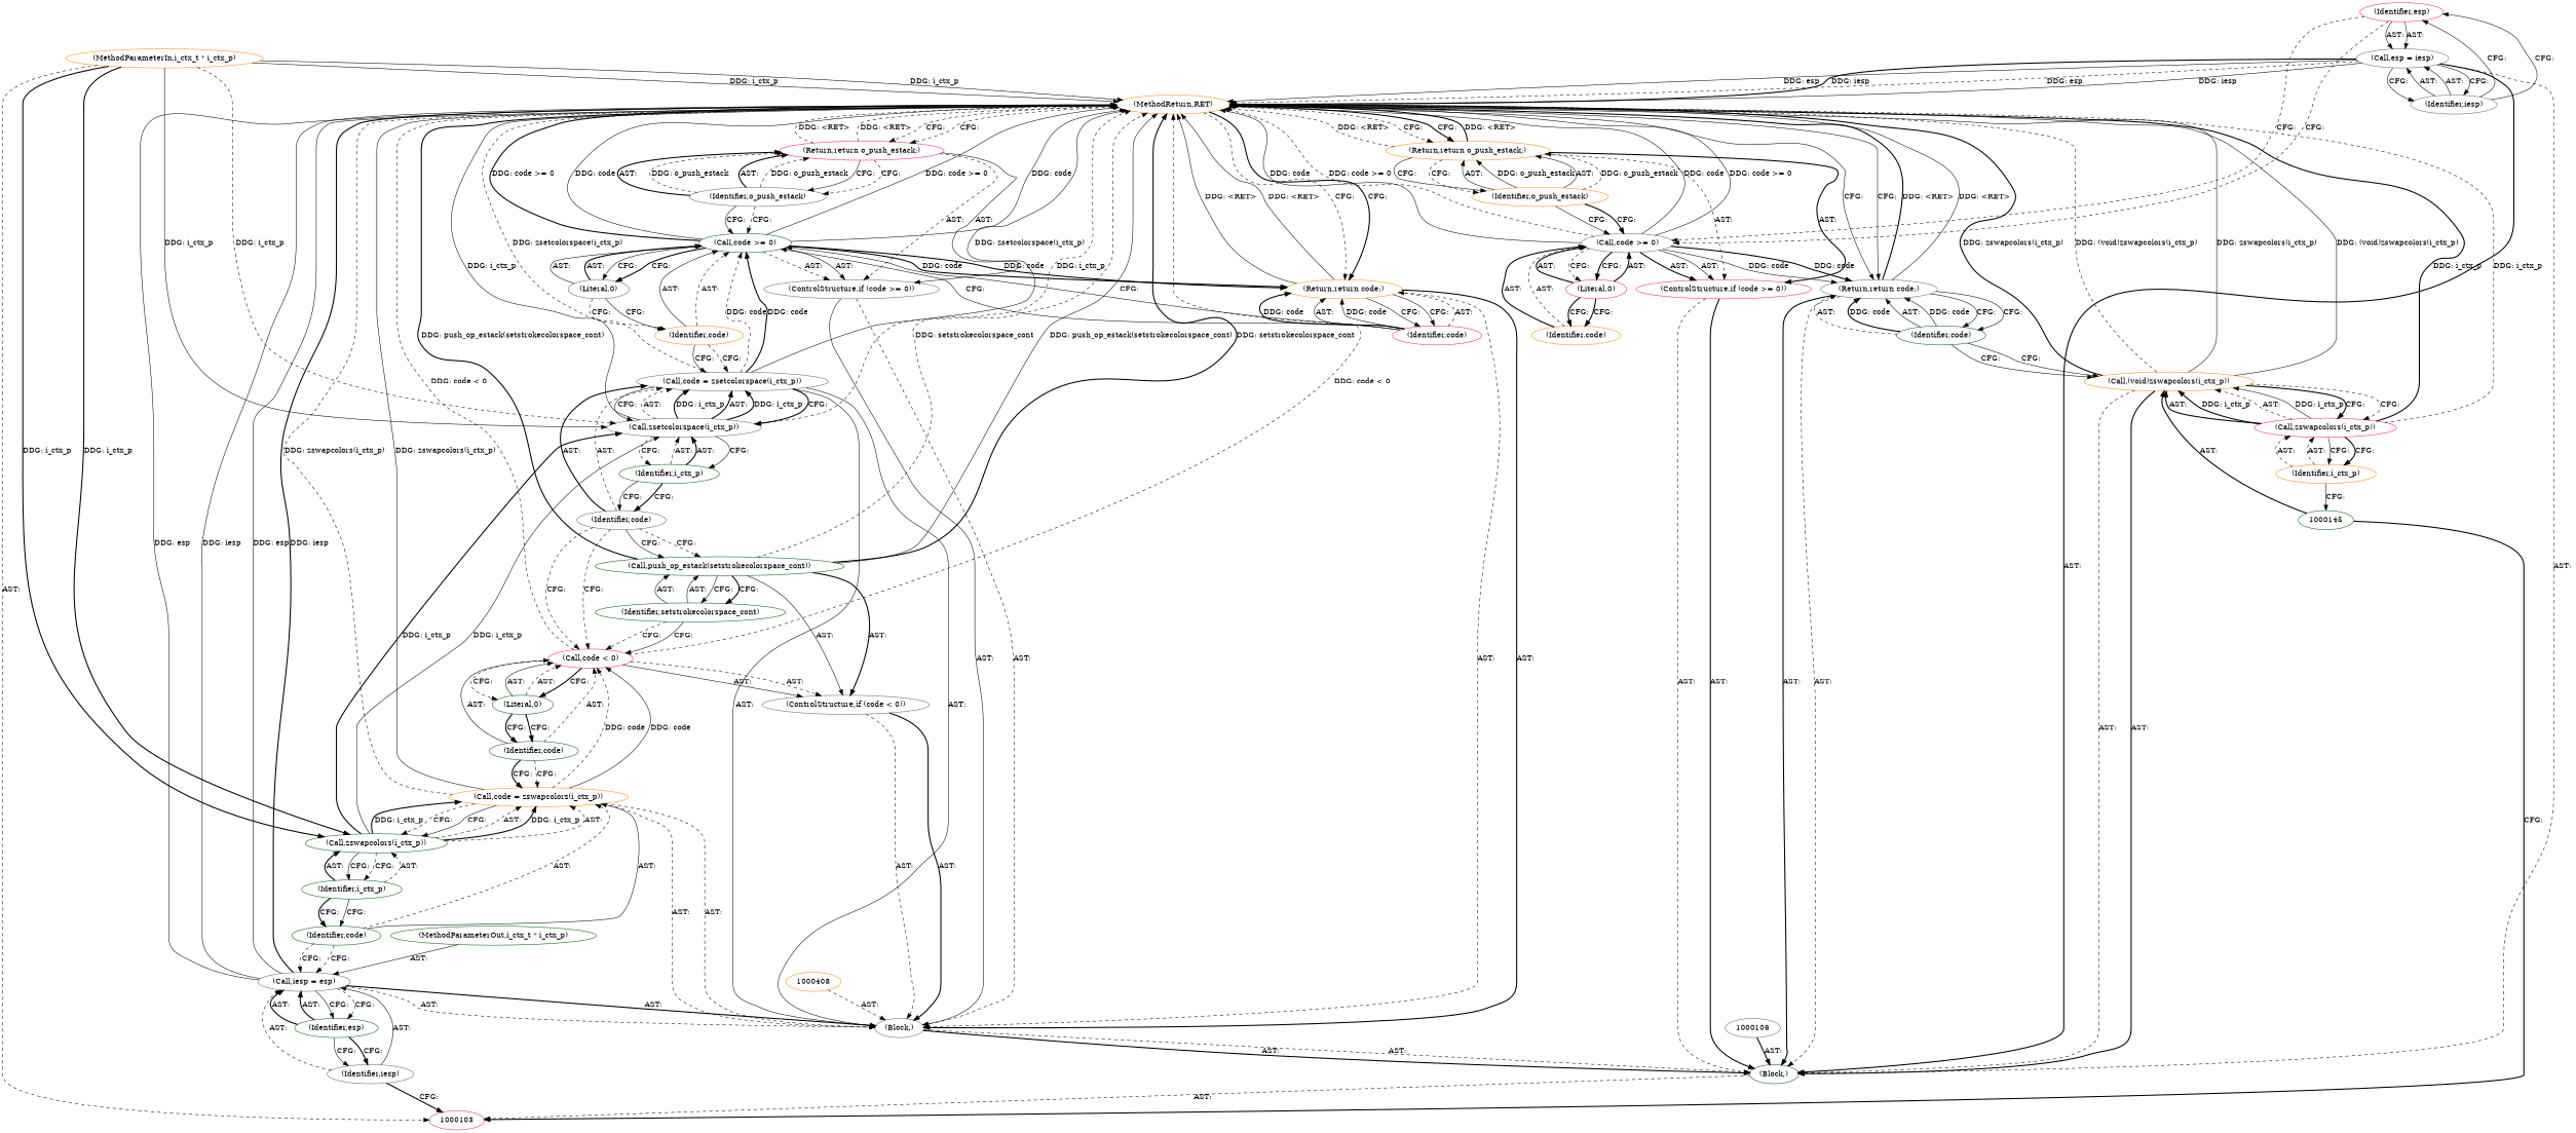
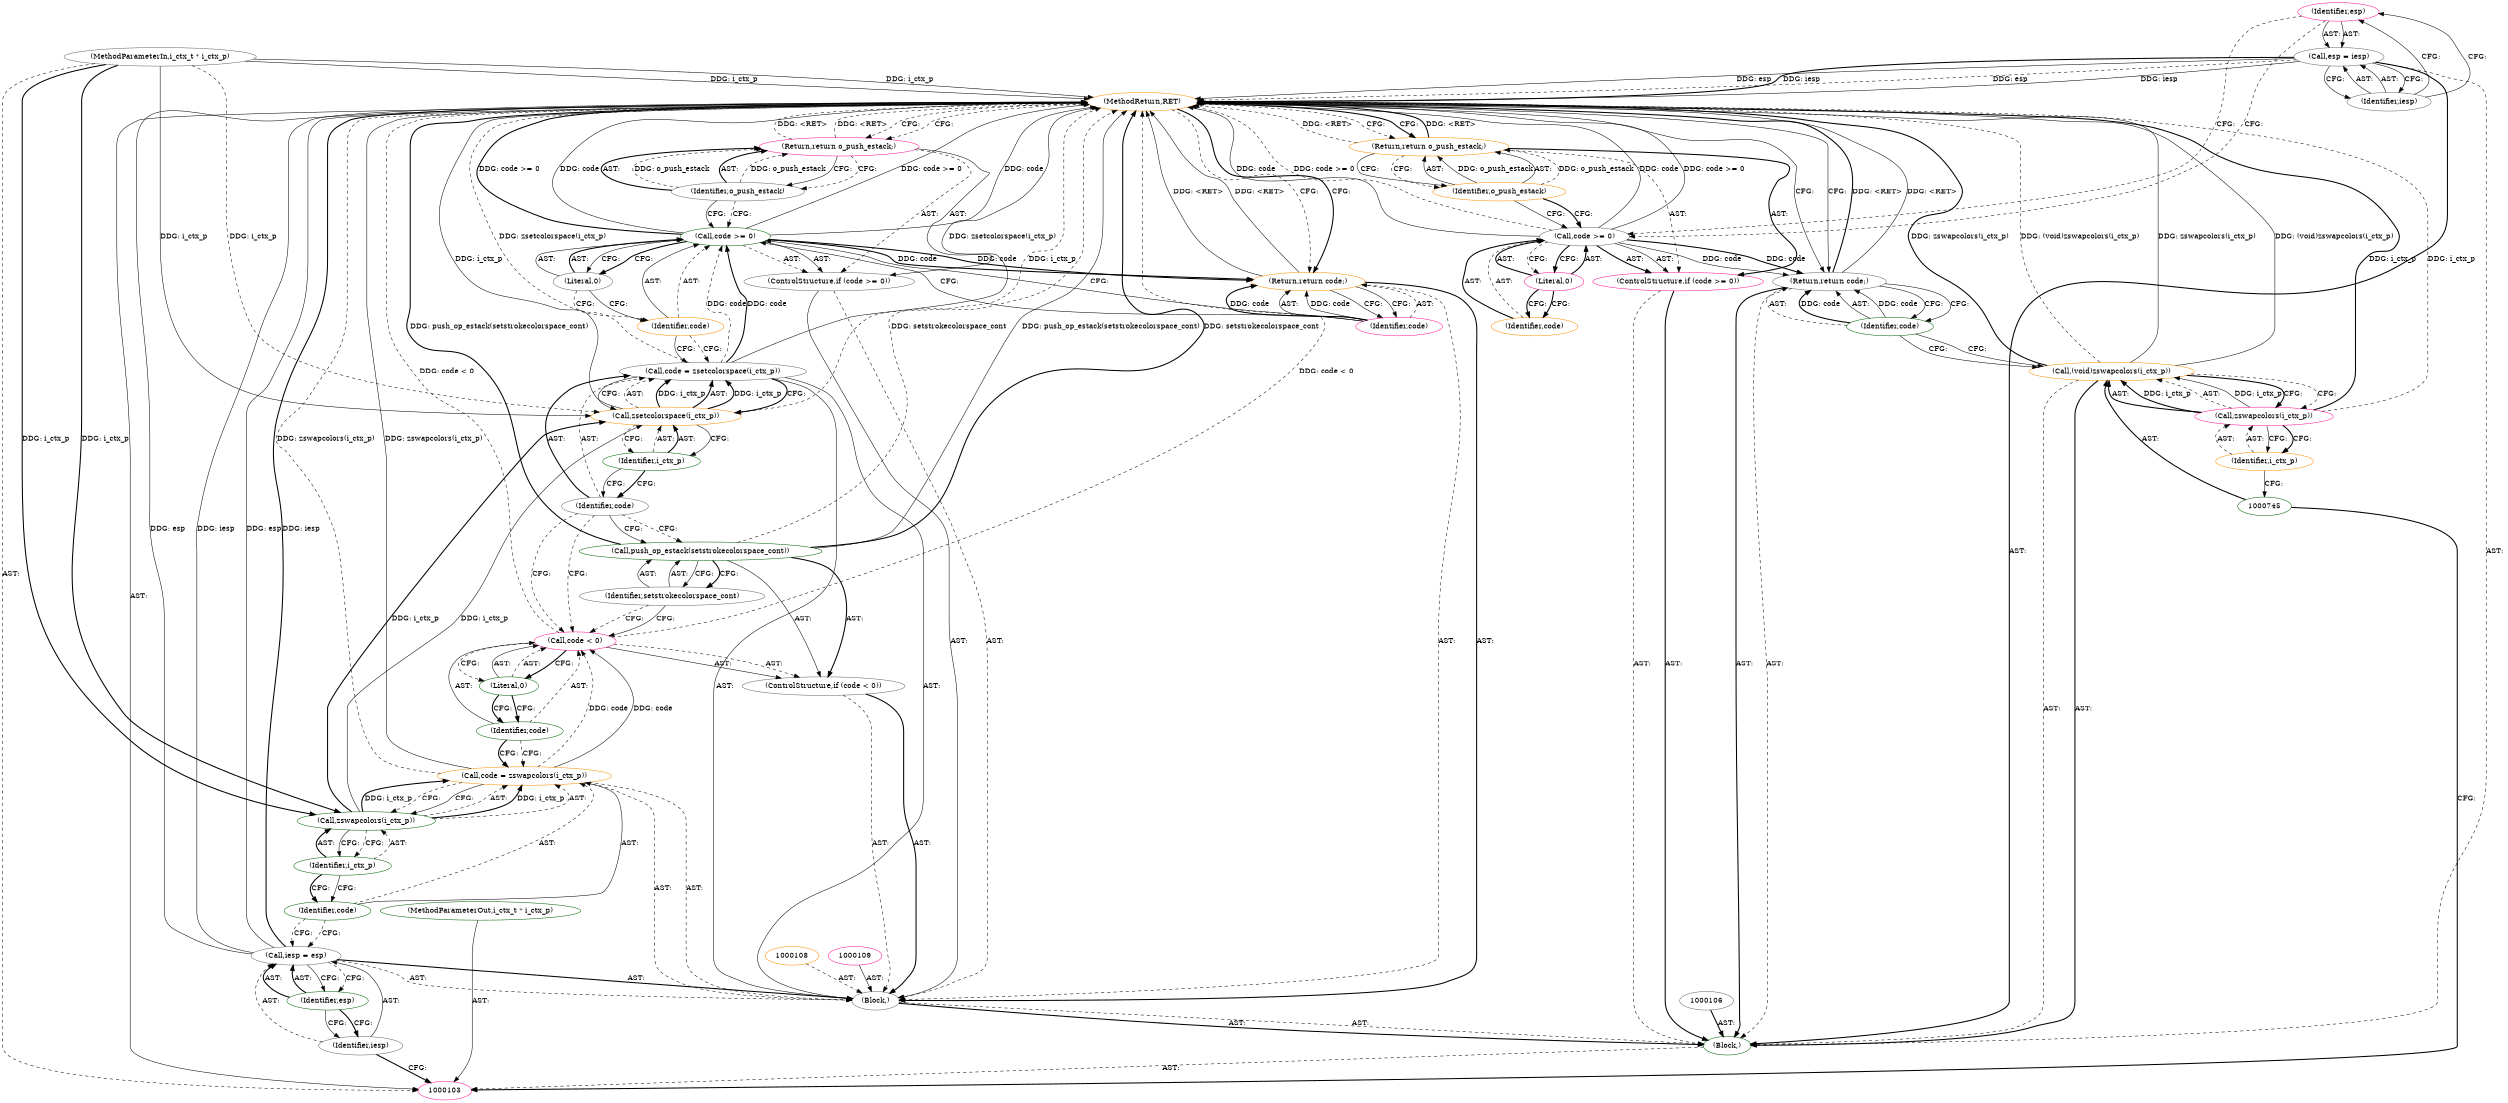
  digraph {
    node [color=gray40]
    edge [style=solid]
    n1 [color=darkorange label="(MethodReturn,RET)"]
    n2 [color=deeppink label="(Return,return o_push_estack;)"]
    n3 [color=darkorange label="(Return,return code;)"]
    n4 [color=darkorange label="(Return,return o_push_estack;)"]
    n5 [label="(Return,return code;)"]
    1000103 [color=deeppink]
    n7 [label="(ControlStructure,if (code >= 0))"]
    n8 [label="(Identifier,o_push_estack)"]
    n9 [label="(Block,)"]
    n10 [color=deeppink label="(Identifier,code)"]
    n11 [color=deeppink label="(ControlStructure,if (code >= 0))"]
    n12 [color=darkorange label="(Identifier,o_push_estack)"]
    n13 [color=darkgreen label="(Block,)"]
    n14 [color=darkgreen label="(Identifier,code)"]
-   n15 [color=darkorange label="(MethodParameterIn,i_ctx_t * i_ctx_p)"]
+   n15 [label="(MethodParameterIn,i_ctx_t * i_ctx_p)"]
    n16 [color=darkgreen label="(Call,zswapcolors(i_ctx_p))"]
-   n17 [label="(Call,zsetcolorspace(i_ctx_p))"]
+   n17 [color=darkorange label="(Call,zsetcolorspace(i_ctx_p))"]
    n18 [color=darkgreen label="(Identifier,i_ctx_p)"]
    n19 [color=darkorange label="(Call,code = zswapcolors(i_ctx_p))"]
    n20 [color=darkgreen label="(Identifier,i_ctx_p)"]
    n21 [label="(Call,code = zsetcolorspace(i_ctx_p))"]
    n22 [color=darkgreen label="(MethodParameterOut,i_ctx_t * i_ctx_p)"]
    n23 [color=darkgreen label="(Identifier,code)"]
    n24 [color=deeppink label="(Call,code < 0)"]
    n25 [label="(Call,iesp = esp)"]
    n26 [color=darkgreen label="(Literal,0)"]
    n27 [label="(ControlStructure,if (code < 0))"]
    n28 [color=darkgreen label="(Identifier,esp)"]
    n29 [color=darkgreen label="(Identifier,code)"]
-   n30 [color=darkgreen label="(Identifier,setstrokecolorspace_cont)"]
+   n30 [label="(Identifier,setstrokecolorspace_cont)"]
    n31 [color=darkgreen label="(Call,push_op_estack(setstrokecolorspace_cont))"]
    n32 [label="(Identifier,code)"]
    n33 [color=darkgreen label="(Call,code >= 0)"]
    n34 [label="(Literal,0)"]
    n35 [color=darkorange label="(Identifier,code)"]
    n36 [color=deeppink label="(Literal,0)"]
    n37 [label="(Call,code >= 0)"]
    n38 [color=darkorange label="(Identifier,code)"]
    n39 [label="(Identifier,iesp)"]
    n40 [label="(Call,esp = iesp)"]
    n41 [color=deeppink label="(Identifier,esp)"]
    n42 [color=deeppink label="(Call,zswapcolors(i_ctx_p))"]
    n43 [color=darkorange label="(Identifier,i_ctx_p)"]
    n44 [color=darkorange label="(Call,(void)zswapcolors(i_ctx_p))"]
-   1000145 [color=darkgreen]
+   1000145 [color=darkgreen label=1000745]
    n46 [label="(Identifier,iesp)"]
    1000106
-   1000108 [color=darkorange label=1000408]
+   1000108 [color=darkorange]
+   1000109 [color=deeppink]
    n1 -> n2 [label="CFG: " style=dashed]
    n1 -> n2 [label="CFG: " style=dashed]
    n1 -> n3 [label="CFG: " style=dashed]
    n1 -> n3 [label="CFG: " style=bold]
    n1 -> n4 [label="CFG: " style=dashed]
    n1 -> n4 [label="CFG: " style=bold]
    n1 -> n5 [label="CFG: "]
    n1 -> n5 [label="CFG: "]
+   n1 -> 1000103 [label="AST: "]
    n2 -> n1 [label="DDG: <RET>" style=dashed]
    n2 -> n1 [label="DDG: <RET>" style=dashed]
    n2 -> n7 [label="AST: " style=dashed]
    n2 -> n7 [label="AST: "]
    n2 -> n8 [label="CFG: "]
    n2 -> n8 [label="CFG: " style=dashed]
    n3 -> n1 [label="DDG: <RET>"]
    n3 -> n1 [label="DDG: <RET>"]
    n3 -> n9 [label="AST: " style=bold]
    n3 -> n9 [label="AST: " style=dashed]
    n3 -> n10 [label="CFG: "]
    n3 -> n10 [label="CFG: "]
    n4 -> n1 [label="DDG: <RET>" style=bold]
    n4 -> n1 [label="DDG: <RET>" style=dashed]
    n4 -> n11 [label="AST: " style=dashed]
    n4 -> n11 [label="AST: " style=bold]
    n4 -> n12 [label="CFG: "]
    n4 -> n12 [label="CFG: " style=dashed]
    n5 -> n1 [label="DDG: <RET>" style=bold]
    n5 -> n1 [label="DDG: <RET>"]
    n5 -> n13 [label="AST: " style=bold]
    n5 -> n13 [label="AST: " style=dashed]
    n5 -> n14 [label="CFG: "]
    n5 -> n14 [label="CFG: "]
    n7 -> n9 [label="AST: "]
    n7 -> n9 [label="AST: " style=dashed]
    n8 -> n2 [label="AST: " style=bold]
    n8 -> n2 [label="DDG: o_push_estack" style=dashed]
    n8 -> n2 [label="AST: " style=bold]
    n8 -> n2 [label="DDG: o_push_estack" style=dashed]
    n8 -> n33 [label="CFG: "]
    n8 -> n33 [label="CFG: " style=dashed]
    n9 -> n13 [label="AST: " style=dashed]
    n9 -> n13 [label="AST: " style=bold]
    n10 -> n3 [label="AST: " style=dashed]
    n10 -> n3 [label="DDG: code" style=bold]
    n10 -> n3 [label="AST: "]
    n10 -> n3 [label="DDG: code"]
    n10 -> n33 [label="CFG: "]
    n10 -> n33 [label="CFG: "]
    n11 -> n13 [label="AST: " style=dashed]
    n11 -> n13 [label="AST: " style=bold]
    n12 -> n4 [label="AST: "]
    n12 -> n4 [label="DDG: o_push_estack"]
    n12 -> n4 [label="AST: "]
    n12 -> n4 [label="DDG: o_push_estack" style=dashed]
    n12 -> n37 [label="CFG: "]
    n12 -> n37 [label="CFG: " style=bold]
    n13 -> 1000103 [label="AST: " style=dashed]
    n14 -> n5 [label="AST: " style=dashed]
    n14 -> n5 [label="DDG: code" style=bold]
    n14 -> n5 [label="AST: "]
    n14 -> n5 [label="DDG: code"]
    n14 -> n44 [label="CFG: "]
    n14 -> n44 [label="CFG: "]
    n15 -> n1 [label="DDG: i_ctx_p"]
    n15 -> n1 [label="DDG: i_ctx_p"]
    n15 -> 1000103 [label="AST: " style=dashed]
    n15 -> n16 [label="DDG: i_ctx_p" style=bold]
    n15 -> n16 [label="DDG: i_ctx_p" style=bold]
    n15 -> n17 [label="DDG: i_ctx_p"]
    n15 -> n17 [label="DDG: i_ctx_p" style=dashed]
    n16 -> n17 [label="DDG: i_ctx_p"]
    n16 -> n17 [label="DDG: i_ctx_p" style=bold]
    n16 -> n18 [label="CFG: "]
    n16 -> n18 [label="CFG: " style=dashed]
    n16 -> n19 [label="AST: " style=dashed]
    n16 -> n19 [label="DDG: i_ctx_p" style=bold]
    n16 -> n19 [label="AST: " style=dashed]
    n16 -> n19 [label="DDG: i_ctx_p" style=bold]
    n17 -> n1 [label="DDG: i_ctx_p" style=dashed]
    n17 -> n1 [label="DDG: i_ctx_p"]
    n17 -> n20 [label="CFG: "]
    n17 -> n20 [label="CFG: " style=dashed]
    n17 -> n21 [label="AST: " style=dashed]
    n17 -> n21 [label="DDG: i_ctx_p" style=bold]
    n17 -> n21 [label="AST: " style=bold]
    n17 -> n21 [label="DDG: i_ctx_p" style=bold]
    n18 -> n16 [label="AST: " style=dashed]
    n18 -> n16 [label="AST: " style=bold]
    n18 -> n23 [label="CFG: "]
    n18 -> n23 [label="CFG: " style=bold]
    n19 -> n1 [label="DDG: zswapcolors(i_ctx_p)" style=dashed]
    n19 -> n1 [label="DDG: zswapcolors(i_ctx_p)"]
    n19 -> n9 [label="AST: " style=dashed]
    n19 -> n9 [label="AST: " style=dashed]
    n19 -> n16 [label="CFG: "]
    n19 -> n16 [label="CFG: " style=dashed]
    n19 -> n24 [label="DDG: code" style=dashed]
    n19 -> n24 [label="DDG: code"]
    n20 -> n17 [label="AST: " style=dashed]
    n20 -> n17 [label="AST: " style=bold]
    n20 -> n32 [label="CFG: " style=bold]
    n20 -> n32 [label="CFG: "]
    n21 -> n1 [label="DDG: zsetcolorspace(i_ctx_p)"]
    n21 -> n1 [label="DDG: zsetcolorspace(i_ctx_p)" style=dashed]
    n21 -> n9 [label="AST: "]
    n21 -> n9 [label="AST: "]
    n21 -> n17 [label="CFG: "]
    n21 -> n17 [label="CFG: " style=bold]
    n21 -> n33 [label="DDG: code" style=dashed]
    n21 -> n33 [label="DDG: code" style=bold]
-   n22 -> n25 [label="AST: "]
+   n22 -> 1000103 [label="AST: "]
    n23 -> n19 [label="AST: "]
    n23 -> n19 [label="AST: " style=dashed]
    n23 -> n25 [label="CFG: " style=dashed]
    n23 -> n25 [label="CFG: " style=dashed]
    n24 -> n1 [label="DDG: code < 0" style=dashed]
    n24 -> n1 [label="DDG: code < 0" style=dashed]
    n24 -> n26 [label="CFG: " style=bold]
    n24 -> n26 [label="CFG: " style=dashed]
    n24 -> n27 [label="AST: "]
    n24 -> n27 [label="AST: " style=dashed]
    n25 -> n1 [label="DDG: esp"]
    n25 -> n1 [label="DDG: iesp" style=bold]
    n25 -> n1 [label="DDG: esp"]
    n25 -> n1 [label="DDG: iesp"]
    n25 -> n9 [label="AST: " style=dashed]
    n25 -> n9 [label="AST: " style=bold]
    n25 -> n28 [label="CFG: "]
    n25 -> n28 [label="CFG: " style=dashed]
    n26 -> n24 [label="AST: "]
    n26 -> n24 [label="AST: " style=dashed]
    n26 -> n29 [label="CFG: " style=bold]
    n26 -> n29 [label="CFG: " style=bold]
    n27 -> n9 [label="AST: " style=bold]
    n27 -> n9 [label="AST: " style=dashed]
    n28 -> n25 [label="AST: " style=bold]
    n28 -> n25 [label="AST: " style=bold]
    n28 -> n46 [label="CFG: "]
    n28 -> n46 [label="CFG: " style=bold]
    n29 -> n19 [label="CFG: " style=bold]
    n29 -> n19 [label="CFG: " style=dashed]
    n29 -> n24 [label="AST: "]
    n29 -> n24 [label="AST: " style=dashed]
    n30 -> n24 [label="CFG: " style=dashed]
    n30 -> n24 [label="CFG: "]
    n30 -> n31 [label="AST: "]
    n30 -> n31 [label="AST: "]
    n31 -> n1 [label="DDG: push_op_estack(setstrokecolorspace_cont)"]
    n31 -> n1 [label="DDG: setstrokecolorspace_cont" style=bold]
    n31 -> n1 [label="DDG: push_op_estack(setstrokecolorspace_cont)" style=bold]
    n31 -> n1 [label="DDG: setstrokecolorspace_cont" style=dashed]
    n31 -> n27 [label="AST: " style=bold]
    n31 -> n27 [label="AST: "]
    n31 -> n30 [label="CFG: "]
    n31 -> n30 [label="CFG: " style=bold]
    n32 -> n21 [label="AST: " style=bold]
    n32 -> n21 [label="AST: " style=dashed]
    n32 -> n24 [label="CFG: " style=dashed]
    n32 -> n24 [label="CFG: " style=dashed]
    n32 -> n31 [label="CFG: " style=dashed]
    n32 -> n31 [label="CFG: "]
    n33 -> n1 [label="DDG: code >= 0"]
    n33 -> n1 [label="DDG: code"]
    n33 -> n1 [label="DDG: code >= 0" style=bold]
    n33 -> n1 [label="DDG: code"]
    n33 -> n3 [label="DDG: code" style=bold]
    n33 -> n3 [label="DDG: code" style=bold]
    n33 -> n7 [label="AST: " style=dashed]
    n33 -> n7 [label="AST: "]
    n33 -> n34 [label="CFG: "]
    n33 -> n34 [label="CFG: " style=bold]
    n34 -> n33 [label="AST: "]
    n34 -> n33 [label="AST: " style=bold]
    n34 -> n35 [label="CFG: " style=dashed]
    n34 -> n35 [label="CFG: "]
    n35 -> n21 [label="CFG: "]
    n35 -> n21 [label="CFG: " style=dashed]
    n35 -> n33 [label="AST: "]
    n35 -> n33 [label="AST: " style=dashed]
    n36 -> n37 [label="AST: " style=bold]
    n36 -> n37 [label="AST: " style=bold]
    n36 -> n38 [label="CFG: " style=bold]
    n36 -> n38 [label="CFG: " style=bold]
    n37 -> n1 [label="DDG: code"]
    n37 -> n1 [label="DDG: code >= 0" style=dashed]
    n37 -> n1 [label="DDG: code"]
    n37 -> n1 [label="DDG: code >= 0"]
    n37 -> n5 [label="DDG: code"]
    n37 -> n5 [label="DDG: code" style=bold]
    n37 -> n11 [label="AST: " style=bold]
    n37 -> n11 [label="AST: "]
    n37 -> n36 [label="CFG: " style=dashed]
    n37 -> n36 [label="CFG: " style=bold]
    n38 -> n37 [label="AST: " style=bold]
    n38 -> n37 [label="AST: " style=dashed]
    n39 -> n40 [label="AST: "]
    n39 -> n40 [label="AST: "]
    n39 -> n41 [label="CFG: "]
    n39 -> n41 [label="CFG: "]
    n40 -> n1 [label="DDG: esp" style=dashed]
    n40 -> n1 [label="DDG: iesp"]
    n40 -> n1 [label="DDG: esp"]
    n40 -> n1 [label="DDG: iesp" style=bold]
    n40 -> n13 [label="AST: " style=bold]
    n40 -> n13 [label="AST: " style=dashed]
    n40 -> n39 [label="CFG: "]
    n40 -> n39 [label="CFG: "]
    n41 -> n37 [label="CFG: " style=dashed]
    n41 -> n37 [label="CFG: " style=dashed]
    n41 -> n40 [label="AST: "]
    n41 -> n40 [label="AST: "]
    n42 -> n1 [label="DDG: i_ctx_p" style=bold]
    n42 -> n1 [label="DDG: i_ctx_p" style=dashed]
    n42 -> n43 [label="CFG: "]
    n42 -> n43 [label="CFG: " style=bold]
    n42 -> n44 [label="AST: " style=bold]
    n42 -> n44 [label="DDG: i_ctx_p" style=bold]
    n42 -> n44 [label="AST: " style=dashed]
    n42 -> n44 [label="DDG: i_ctx_p"]
    n43 -> n42 [label="AST: " style=dashed]
    n43 -> n42 [label="AST: " style=dashed]
    n43 -> 1000145 [label="CFG: "]
    n44 -> n1 [label="DDG: zswapcolors(i_ctx_p)" style=bold]
    n44 -> n1 [label="DDG: (void)zswapcolors(i_ctx_p)" style=dashed]
    n44 -> n1 [label="DDG: zswapcolors(i_ctx_p)"]
    n44 -> n1 [label="DDG: (void)zswapcolors(i_ctx_p)"]
    n44 -> n13 [label="AST: " style=dashed]
    n44 -> n13 [label="AST: " style=bold]
    n44 -> n42 [label="CFG: " style=dashed]
    n44 -> n42 [label="CFG: " style=bold]
    1000145 -> 1000103 [label="CFG: " style=bold]
    1000145 -> n44 [label="AST: " style=bold]
    n46 -> 1000103 [label="CFG: " style=bold]
    n46 -> n25 [label="AST: " style=dashed]
    n46 -> n25 [label="AST: "]
    1000106 -> n13 [label="AST: " style=bold]
    1000108 -> n9 [label="AST: " style=dashed]
+   1000109 -> n9 [label="AST: "]
  }
